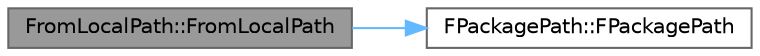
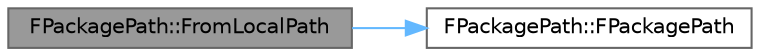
  digraph {
    rankdir=LR
    node [fontname=Helvetica fontsize=10 shape=box style=filled]
-   n1 [color=gray40 fillcolor=grey60 fontcolor=black height=0.2 label="FromLocalPath::FromLocalPath" width=0.4]
+   n1 [color=gray40 fillcolor=grey60 fontcolor=black height=0.2 label="FPackagePath::FromLocalPath" width=0.4]
    n2 [color=grey40 fillcolor=white height=0.2 label="FPackagePath::FPackagePath" width=0.4]
    n1 -> n2 [color=steelblue1 fontname=Helvetica fontsize=10 labelfontname=Helvetica labelfontsize=10 style=solid]
  }
